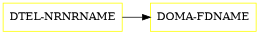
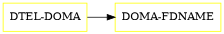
  digraph {
    rankdir=LR
    node [color=yellow shape=box]
-   "DTEL-NRNRNAME"
+   "DTEL-NRNRNAME" [label="DTEL-DOMA"]
    "DOMA-FDNAME"
    "DTEL-NRNRNAME" -> "DOMA-FDNAME"
  }
